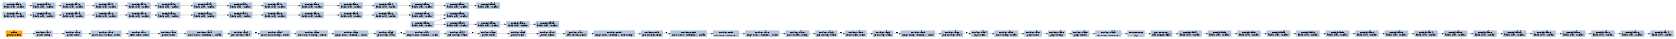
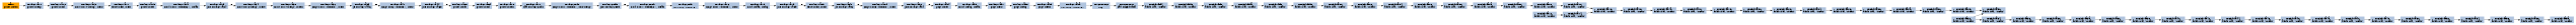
  digraph {
    rankdir=LR
    node [color=lightsteelblue fillcolor=lightsteelblue shape=rectangle style=filled]
    edge [color="#000000"]
    n1 [color=lightgrey fillcolor=orange label="start\npushl %ebx"]
    n2 [label="0x1b671a11\npushl %ebp"]
    n3 [label="0x1b671a12\npushl %esi"]
    n4 [label="0x1b671a13\nmovl 0x14(%esp), %esi"]
    n5 [label="0x1b671a17\ntestl %esi, %esi"]
    n6 [label="0x1b671a19\npushl %edi"]
    n7 [label="0x1b671a1a\nmovl $0x1<UINT32>, %eax"]
    n8 [label="0x1b671a1f\njne 0x1b671a34"]
    n9 [label="0x1b671a34\nmovl 0x1c(%esp), %edi"]
    n10 [label="0x1b671a38\nmovl 0x14(%esp), %ebx"]
    n11 [label="0x1b671a3c\ncmpl $0x1<UINT8>, %esi"]
    n12 [label="0x1b671a3f\nje 0x1b671a46"]
    n13 [label="0x1b671a41\ncmpl $0x2<UINT8>, %esi"]
    n14 [label="0x1b671a44\njne 0x1b671a6e"]
    n15 [label="0x1b671a6e\npushl %edi"]
    n16 [label="0x1b671a6f\npushl %esi"]
    n17 [label="0x1b671a70\npushl %ebx"]
    n18 [label="0x1b671a71\ncall 0x1b6728d0"]
    n19 [label="0x1b6728d0\ncmpl $0x1<UINT8>, 0x8(%esp)"]
    n20 [label="0x1b6728d5\njne 0x1b6728eb"]
    n21 [label="0x1b6728eb\nmovl $0x1<UINT32>, %eax"]
    n22 [label="0x1b6728f0\nret $0xc<UINT16>"]
    n23 [label="0x1b671a76\ncmpl $0x1<UINT8>, %esi"]
    n24 [label="0x1b671a79\nmovl %eax, %ebp"]
    n25 [label="0x1b671a7b\njne 0x1b671a89"]
    n26 [label="0x1b671a89\ntestl %esi, %esi"]
    n27 [label="0x1b671a8b\nje 0x1b671a92"]
    n28 [label="0x1b671a8d\ncmpl $0x3<UINT8>, %esi"]
    n29 [label="0x1b671a90\njne 0x1b671ab4"]
    n30 [label="0x1b671ab4\npopl %edi"]
    n31 [label="0x1b671ab5\nmovl %ebp, %eax"]
    n32 [label="0x1b671ab7\npopl %esi"]
    n33 [label="0x1b671ab8\npopl %ebp"]
    n34 [label="0x1b671ab9\npopl %ebx"]
    n35 [label="0x1b671aba\nret $0xc<UINT16>"]
    n36 [label="0x7c8000c0\nnop "]
    n37 [label="0x7c8000c1\ncall 0x63d7f9f4"]
    n38 [label="0x63d7f9f4\naddb %al, (%eax)"]
    n39 [label="0x63d7f9f6\naddb %al, (%eax)"]
    n40 [label="0x63d7f9f8\naddb %al, (%eax)"]
    n41 [label="0x63d7f9fa\naddb %al, (%eax)"]
    n42 [label="0x63d7f9fc\naddb %al, (%eax)"]
    n43 [label="0x63d7f9fe\naddb %al, (%eax)"]
    n44 [label="0x63d7fa00\naddb %al, (%eax)"]
    n45 [label="0x63d7fa02\naddb %al, (%eax)"]
    n46 [label="0x63d7fa04\naddb %al, (%eax)"]
    n47 [label="0x63d7fa06\naddb %al, (%eax)"]
    n48 [label="0x63d7fa08\naddb %al, (%eax)"]
    n49 [label="0x63d7fa0a\naddb %al, (%eax)"]
    n50 [label="0x63d7fa0c\naddb %al, (%eax)"]
    n51 [label="0x63d7fa0e\naddb %al, (%eax)"]
    n52 [label="0x63d7fa10\naddb %al, (%eax)"]
    n53 [label="0x63d7fa12\naddb %al, (%eax)"]
    n54 [label="0x63d7fa14\naddb %al, (%eax)"]
    n55 [label="0x63d7fa16\naddb %al, (%eax)"]
    n56 [label="0x63d7fa18\naddb %al, (%eax)"]
    n57 [label="0x63d7fa1a\naddb %al, (%eax)"]
    n58 [label="0x63d7fa1c\naddb %al, (%eax)"]
    n59 [label="0x63d7fa1e\naddb %al, (%eax)"]
    n60 [label="0x63d7fa20\naddb %al, (%eax)"]
    n61 [label="0x63d7fa22\naddb %al, (%eax)"]
    n62 [label="0x63d7fa24\naddb %al, (%eax)"]
    n63 [label="0x63d7fa26\naddb %al, (%eax)"]
    n64 [label="0x63d7fa28\naddb %al, (%eax)"]
    n65 [label="0x63d7fa2a\naddb %al, (%eax)"]
    n66 [label="0x63d7fa2c\naddb %al, (%eax)"]
    n67 [label="0x63d7fa2e\naddb %al, (%eax)"]
    n68 [label="0x63d7fa30\naddb %al, (%eax)"]
    n69 [label="0x63d7fa32\naddb %al, (%eax)"]
    n70 [label="0x63d7fa34\naddb %al, (%eax)"]
    n71 [label="0x63d7fa36\naddb %al, (%eax)"]
    n72 [label="0x63d7fa38\naddb %al, (%eax)"]
    n73 [label="0x63d7fa3a\naddb %al, (%eax)"]
+   n74 [label="0x63d7fa3c\naddb %al, (%eax)"]
    n75 [label="0x63d7fa3e\naddb %al, (%eax)"]
    n76 [label="0x63d7fa40\naddb %al, (%eax)"]
    n77 [label="0x63d7fa42\naddb %al, (%eax)"]
    n78 [label="0x63d7fa44\naddb %al, (%eax)"]
    n79 [label="0x63d7fa46\naddb %al, (%eax)"]
    n80 [label="0x63d7fa48\naddb %al, (%eax)"]
    n81 [label="0x63d7fa4a\naddb %al, (%eax)"]
    n82 [label="0x63d7fa4c\naddb %al, (%eax)"]
    n83 [label="0x63d7fa4e\naddb %al, (%eax)"]
    n84 [label="0x63d7fa50\naddb %al, (%eax)"]
    n85 [label="0x63d7fa52\naddb %al, (%eax)"]
    n86 [label="0x63d7fa54\naddb %al, (%eax)"]
    n87 [label="0x63d7fa56\naddb %al, (%eax)"]
    n88 [label="0x63d7fa58\naddb %al, (%eax)"]
    n89 [label="0x63d7fa5a\naddb %al, (%eax)"]
    n1 -> n2
    n2 -> n3
    n3 -> n4
    n4 -> n5
    n5 -> n6
    n6 -> n7
    n7 -> n8
    n8 -> n9 [label=T]
    n9 -> n10
    n10 -> n11
    n11 -> n12
    n12 -> n13 [label=F]
    n13 -> n14
    n14 -> n15 [label=T]
    n15 -> n16
    n16 -> n17
    n17 -> n18
    n18 -> n19
    n19 -> n20
    n20 -> n21 [label=T]
    n21 -> n22
    n22 -> n23
    n23 -> n24
    n24 -> n25
    n25 -> n26 [label=T]
    n26 -> n27
    n27 -> n28 [label=F]
    n28 -> n29
    n29 -> n30 [label=T]
    n30 -> n31
    n31 -> n32
    n32 -> n33
    n33 -> n34
    n34 -> n35
    n35 -> n36
    n36 -> n37
    n37 -> n38
    n38 -> n39
    n39 -> n40
    n40 -> n41
    n41 -> n42
    n42 -> n43
    n43 -> n44
    n44 -> n45
    n45 -> n46
    n46 -> n47
    n47 -> n48
    n48 -> n49
    n49 -> n50
    n50 -> n51
    n51 -> n52
-   n52 -> n53
+   n52 -> n55
    n53 -> n54
+   n54 -> n55
    n55 -> n56
    n56 -> n57
    n57 -> n58
    n58 -> n59
    n59 -> n60
    n60 -> n61
    n61 -> n62
    n62 -> n63
    n63 -> n64
    n64 -> n65
    n65 -> n66
    n66 -> n67
    n67 -> n68
    n69 -> n68
    n69 -> n70
    n70 -> n71
    n71 -> n72
    n72 -> n73
+   n73 -> n74
+   n74 -> n75
    n75 -> n76
    n76 -> n77
    n77 -> n78
    n78 -> n79
    n79 -> n80
    n80 -> n81
    n81 -> n82
    n82 -> n83
    n83 -> n84
    n84 -> n85
    n85 -> n86
    n86 -> n87
    n87 -> n88
    n88 -> n89
  }
